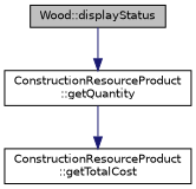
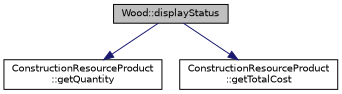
  digraph {
    rankdir=TB
    node [color=black fillcolor=white fontname=Helvetica fontsize=10 shape=record style=filled]
    edge [color=midnightblue fontname=Helvetica fontsize=10 labelfontname=Helvetica labelfontsize=10 style=solid]
    n1 [fillcolor=grey75 fontcolor=black height=0.2 label="Wood::displayStatus" width=0.4]
    n2 [height=0.2 label="ConstructionResourceProduct\l::getQuantity" width=0.4]
    n3 [height=0.2 label="ConstructionResourceProduct\l::getTotalCost" width=0.4]
    n1 -> n2
-   n2 -> n3
+   n1 -> n3
  }
